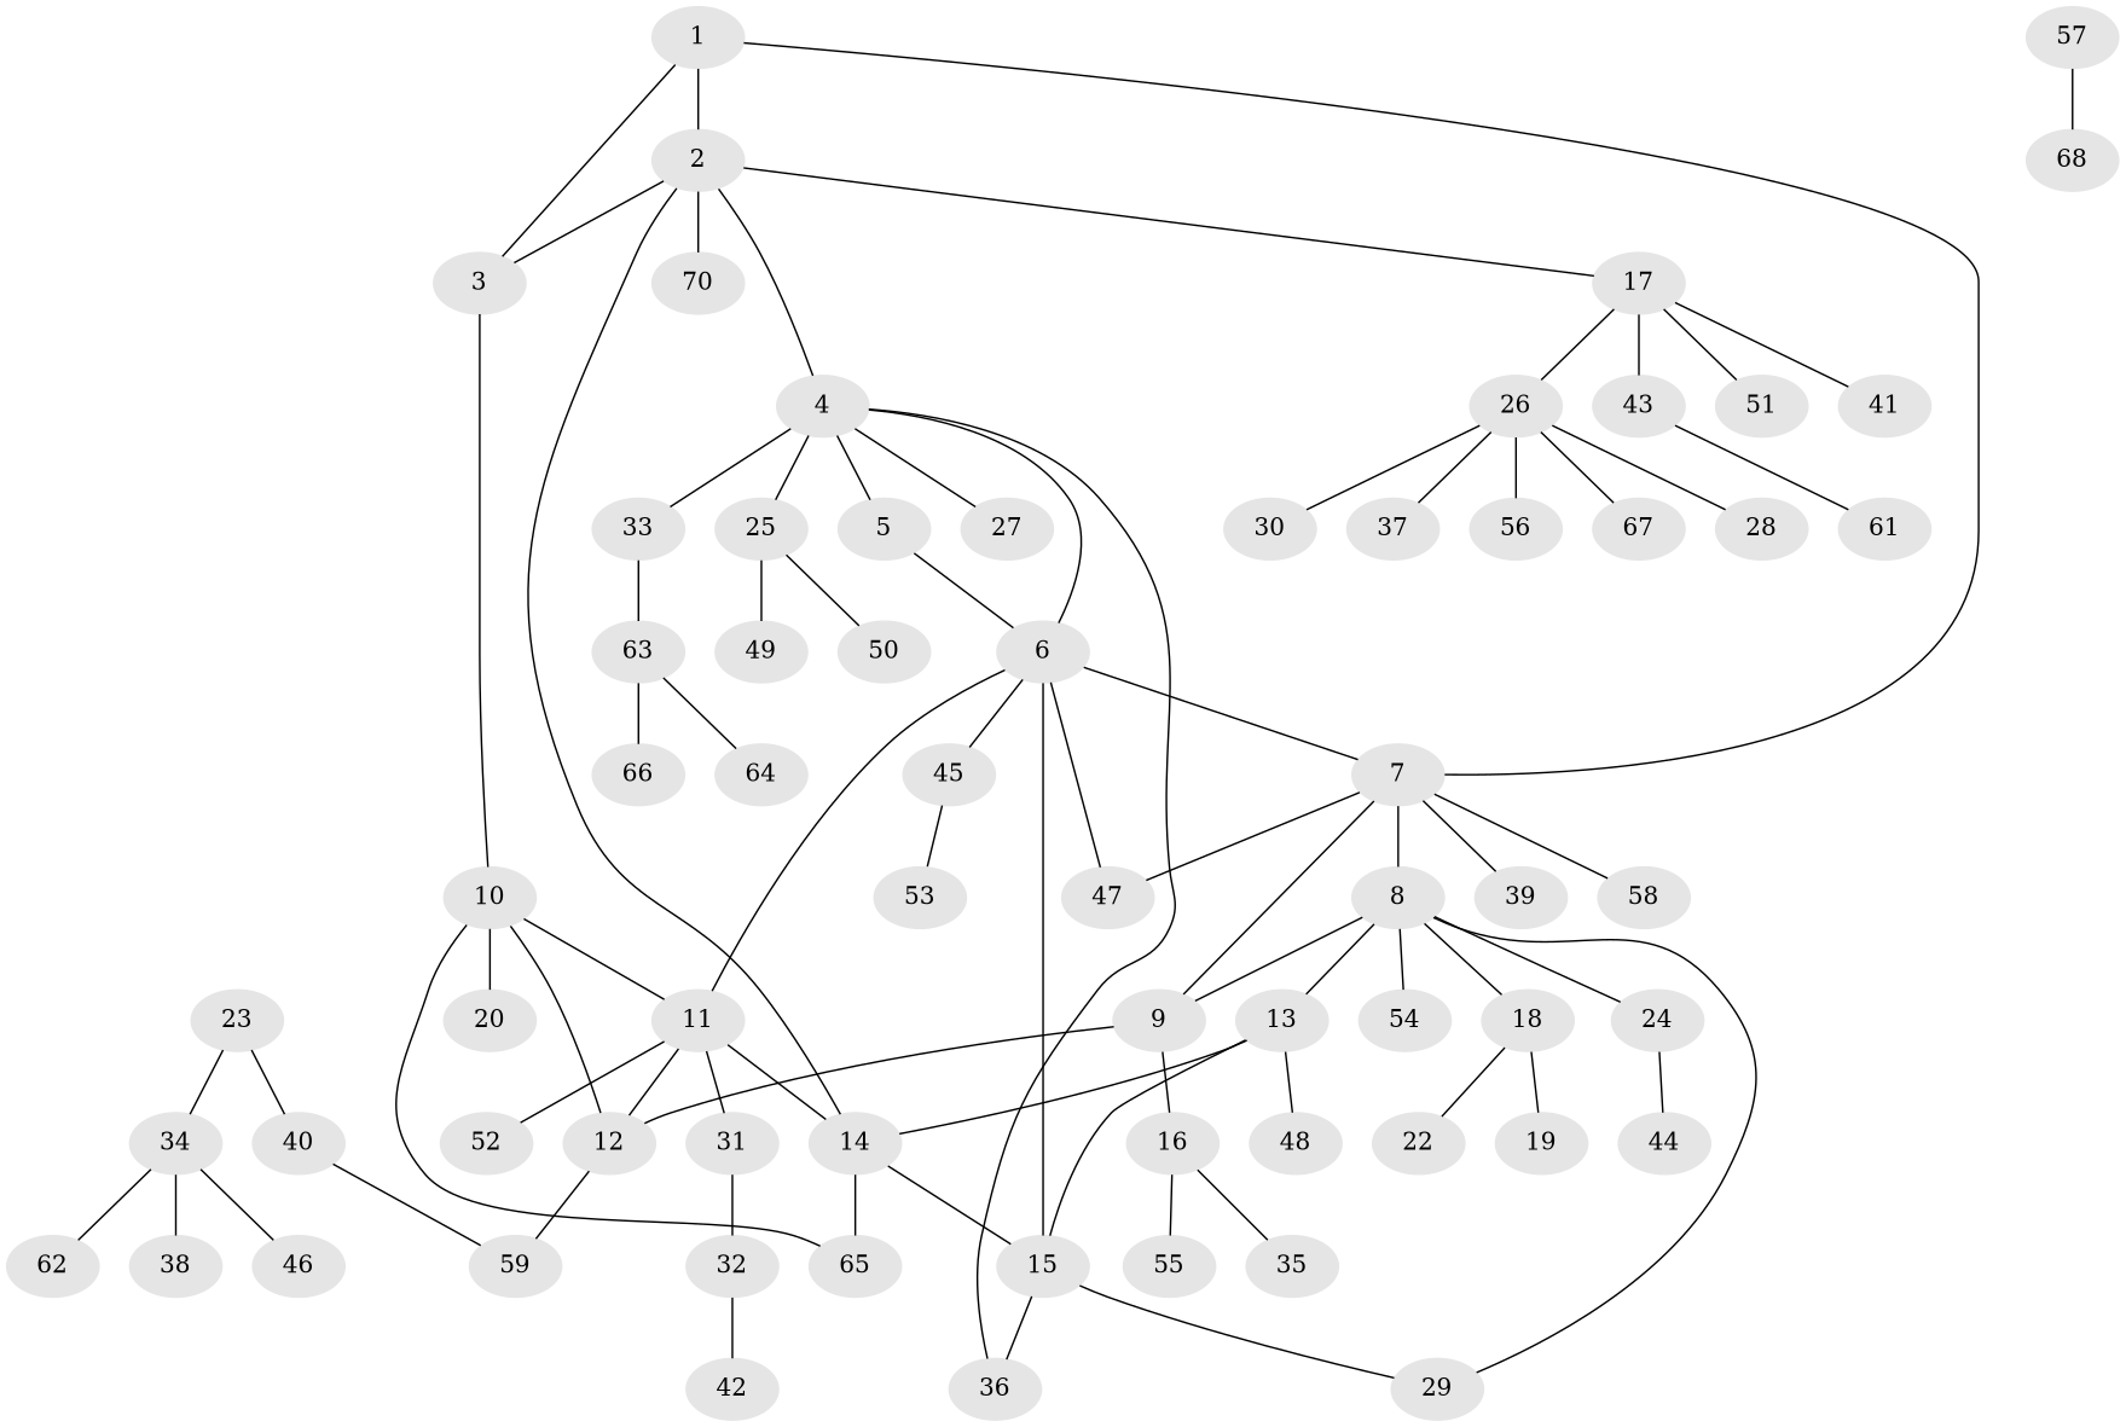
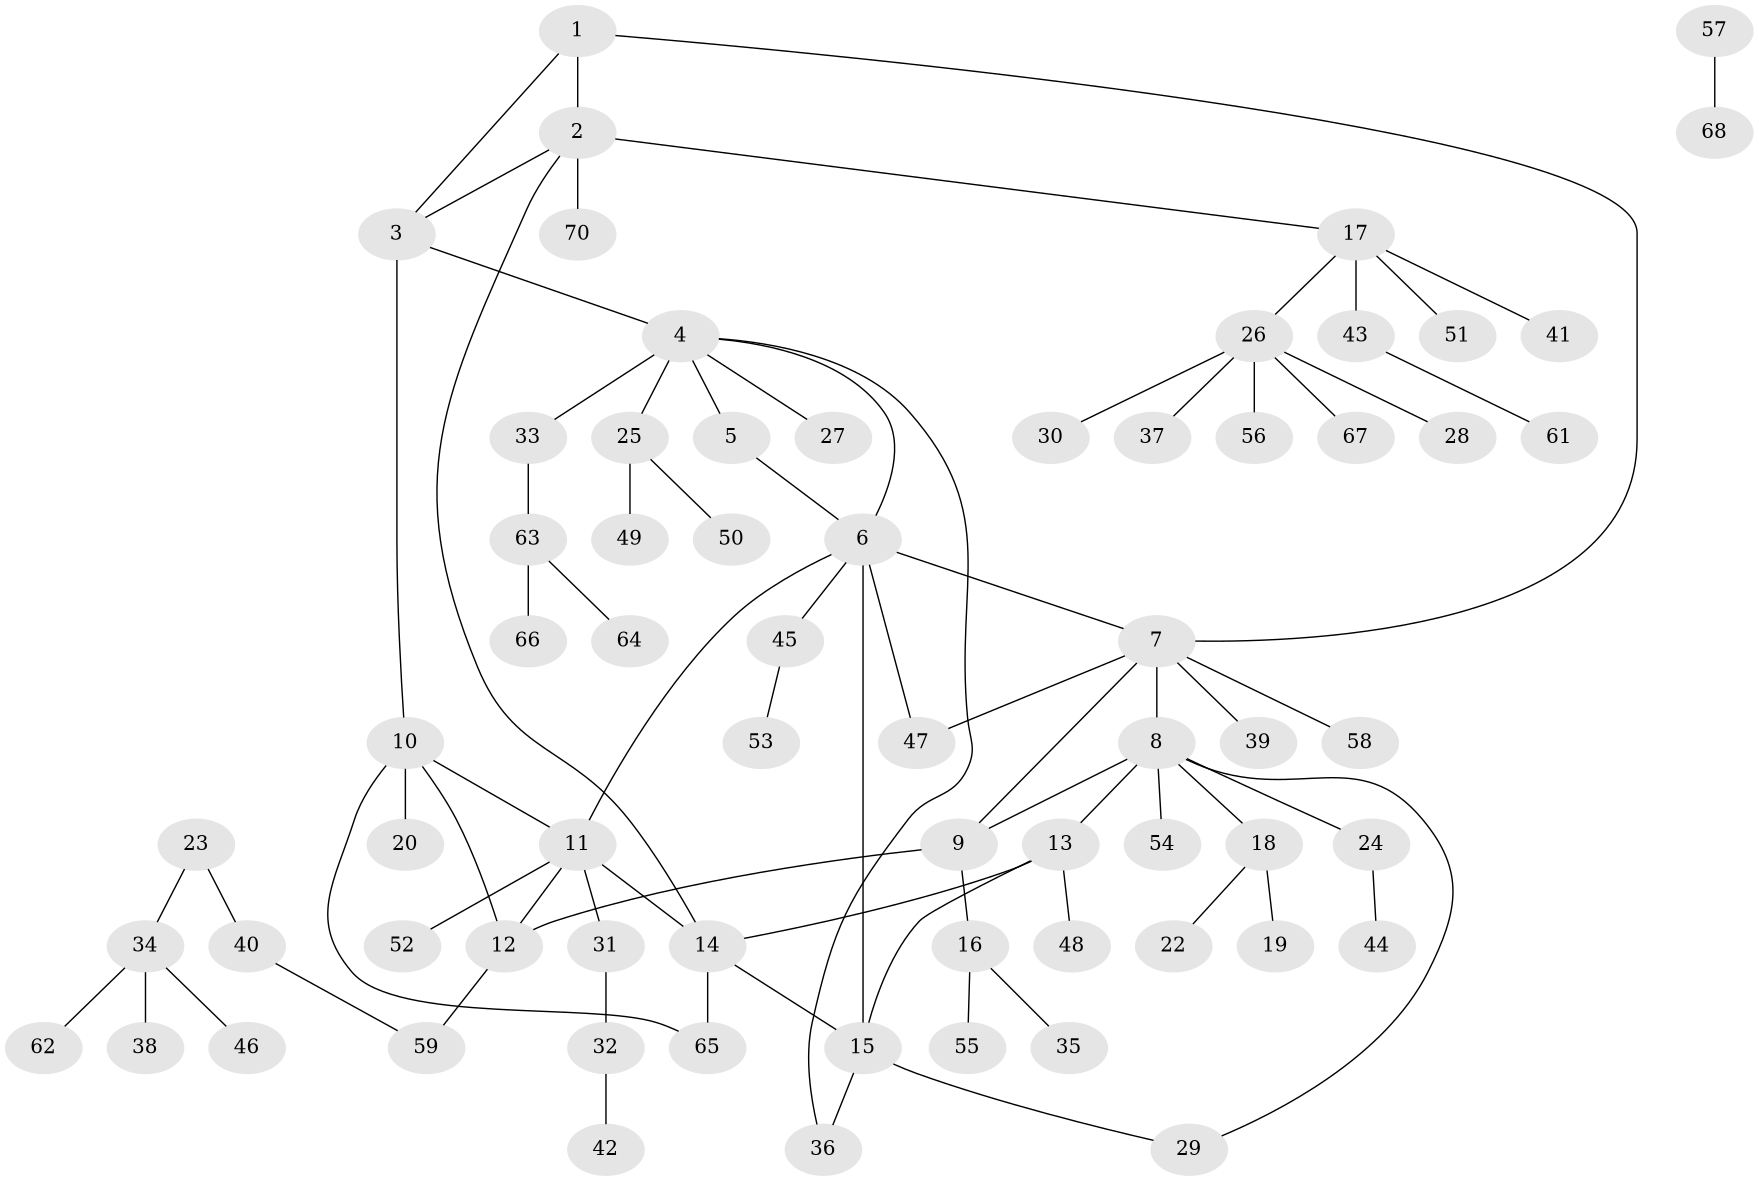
  graph {
    node [color=gray90 style=filled]
    1
    2
    3
    7
    14
    17
    n7 [label=70]
    4
    10
    47
    8
    9
    39
    58
    15
    65
    26
    41
    43
    51
    5
    6
    25
    27
    33
    36
    11
    12
    20
    45
    49
    50
    63
    31
    52
    29
    53
    13
    18
    24
    54
    16
    48
    19
    22
    44
    59
    35
    55
    32
    28
    30
    37
    56
    67
    61
    23
    34
    40
    57
    68
    38
    46
    62
    42
    64
    66
    1 -- 2
    1 -- 3
    1 -- 7
    2 -- 3
    2 -- 14
    2 -- 17
    2 -- n7
-   2 -- 4
+   3 -- 4
    3 -- 10
    7 -- 47
    7 -- 8
    7 -- 9
    7 -- 39
    7 -- 58
    14 -- 15
    14 -- 65
    17 -- 26
    17 -- 41
    17 -- 43
    17 -- 51
    4 -- 5
    4 -- 6
    4 -- 25
    4 -- 27
    4 -- 33
    4 -- 36
    10 -- 65
    10 -- 11
    10 -- 12
    10 -- 20
    8 -- 9
    8 -- 29
    8 -- 13
    8 -- 18
    8 -- 24
    8 -- 54
    9 -- 12
    9 -- 16
    15 -- 36
    15 -- 29
    26 -- 28
    26 -- 30
    26 -- 37
    26 -- 56
    26 -- 67
    43 -- 61
    5 -- 6
    6 -- 7
    6 -- 47
    6 -- 15
    6 -- 11
    6 -- 45
    25 -- 49
    25 -- 50
    33 -- 63
    11 -- 14
    11 -- 12
    11 -- 31
    11 -- 52
    12 -- 59
    45 -- 53
    63 -- 64
    63 -- 66
    31 -- 32
    13 -- 14
    13 -- 15
    13 -- 48
    18 -- 19
    18 -- 22
    24 -- 44
    16 -- 35
    16 -- 55
    32 -- 42
    23 -- 34
    23 -- 40
    34 -- 38
    34 -- 46
    34 -- 62
    40 -- 59
    57 -- 68
  }
